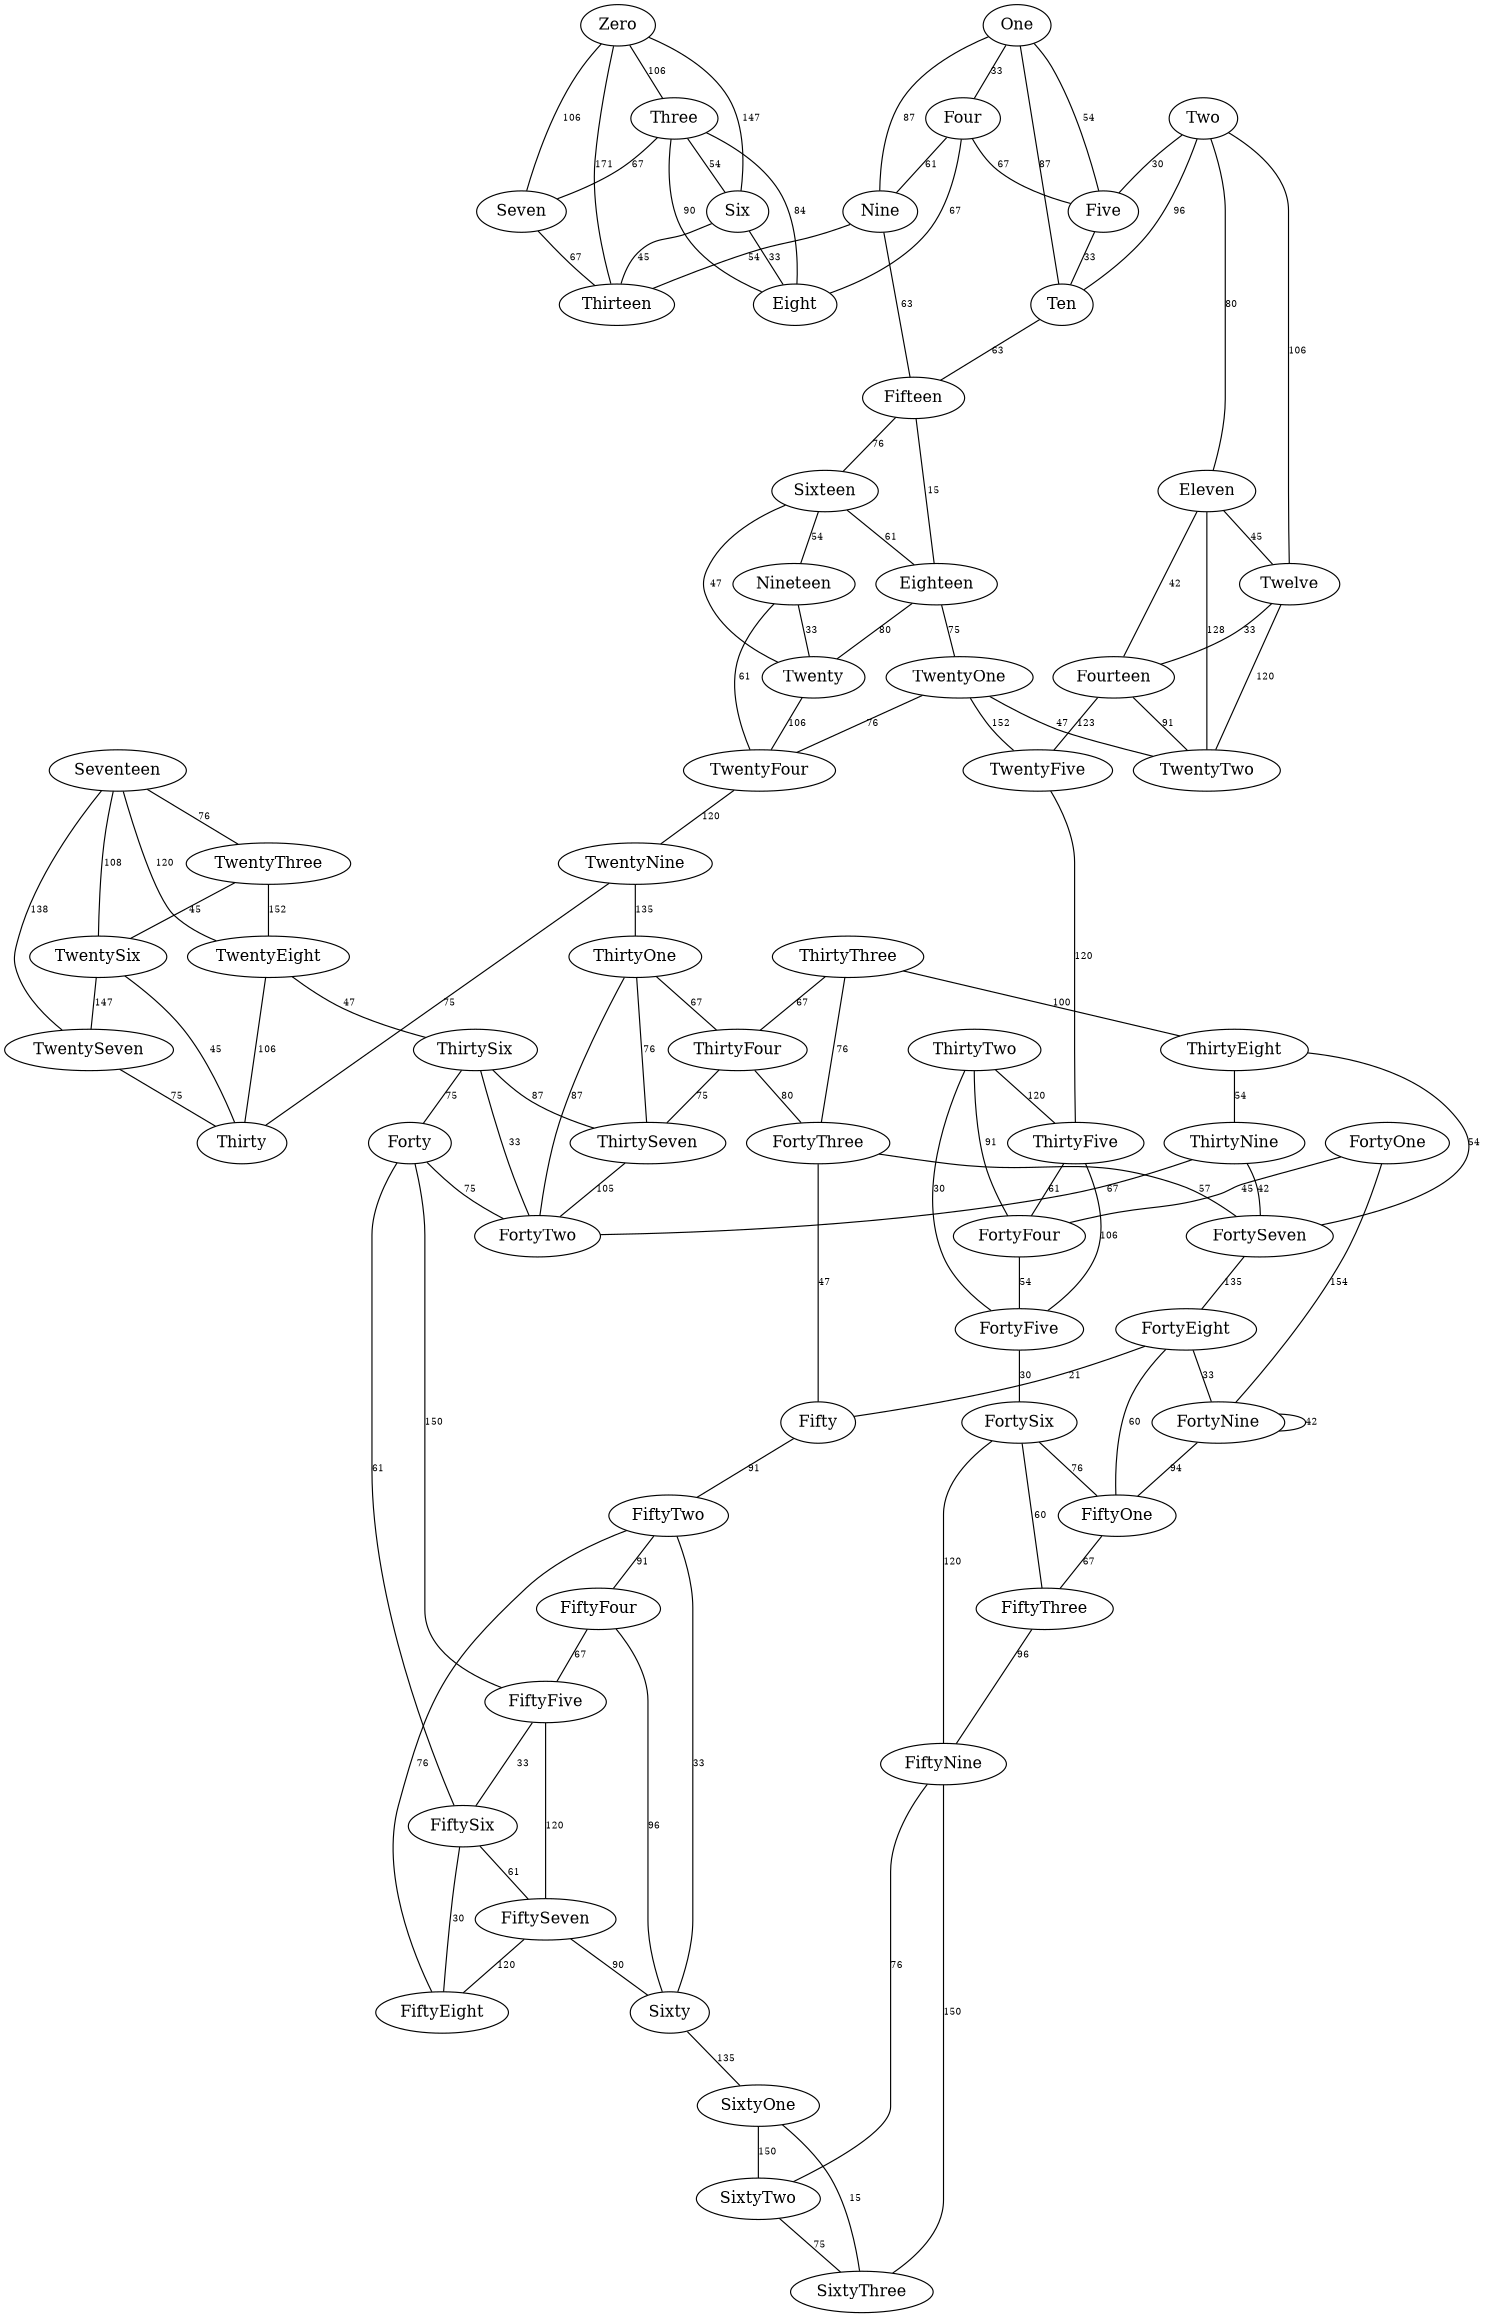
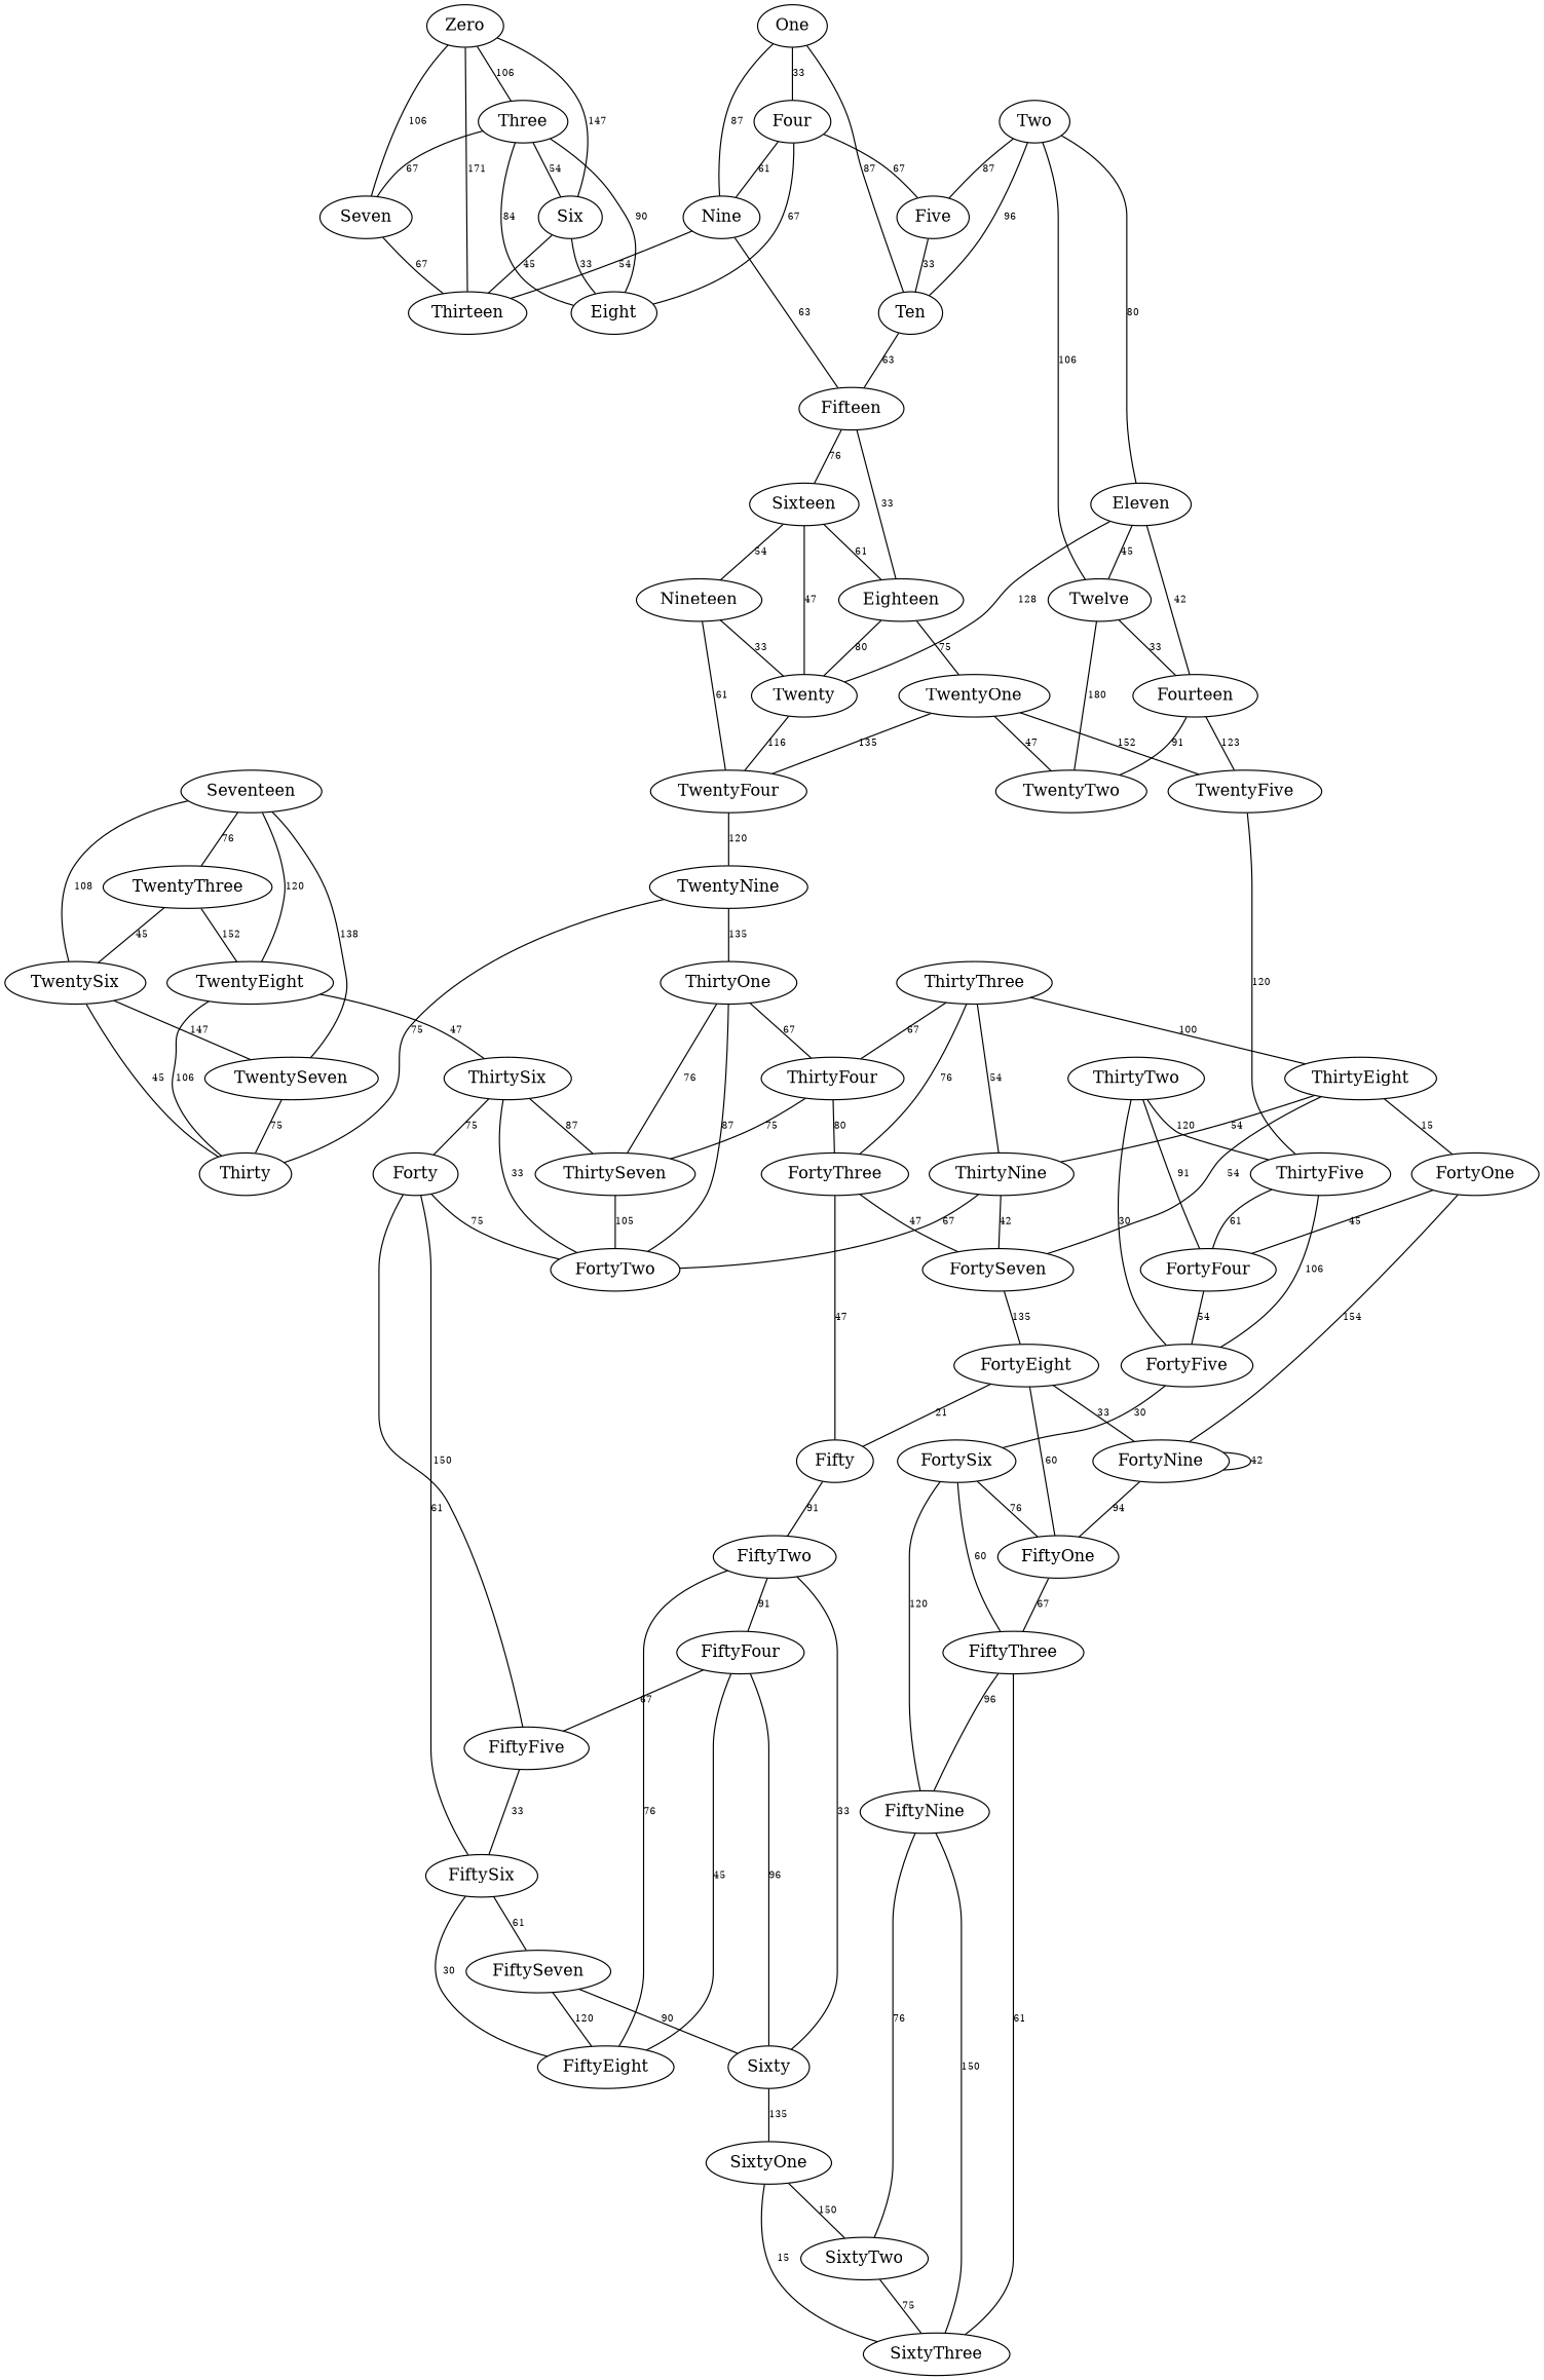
  graph {
    node [fonsize=8]
    edge [fontsize=8]
    n1 [label=Zero]
    n2 [label=Three]
    n3 [label=Six]
    n4 [label=Seven]
    n5 [label=Thirteen]
    n6 [label=Eight]
    n7 [label=One]
    n8 [label=Four]
    n9 [label=Five]
    n10 [label=Nine]
    n11 [label=Ten]
    n12 [label=Fifteen]
    n13 [label=Two]
    n14 [label=Eleven]
    n15 [label=Twelve]
    n16 [label=Fourteen]
    n17 [label=TwentyTwo]
    n18 [label=Sixteen]
    n19 [label=Eighteen]
    n20 [label=TwentyFive]
    n21 [label=ThirtyFive]
    n22 [label=Nineteen]
    n23 [label=Twenty]
    n24 [label=TwentyOne]
    n25 [label=TwentyFour]
    n26 [label=Seventeen]
    n27 [label=TwentyThree]
    n28 [label=TwentySix]
    n29 [label=TwentySeven]
    n30 [label=TwentyEight]
    n31 [label=Thirty]
    n32 [label=ThirtySix]
    n33 [label=TwentyNine]
    n34 [label=ThirtyOne]
    n35 [label=ThirtyTwo]
    n36 [label=FortyFour]
    n37 [label=FortyFive]
    n38 [label=ThirtySeven]
    n39 [label=FortyTwo]
    n40 [label=Forty]
    n41 [label=ThirtyFour]
    n42 [label=FortyThree]
    n43 [label=FortySix]
    n44 [label=ThirtyThree]
    n45 [label=ThirtyEight]
    n46 [label=ThirtyNine]
    n47 [label=FortyOne]
    n48 [label=FortySeven]
    n49 [label=Fifty]
    n50 [label=FiftyFive]
    n51 [label=FiftySix]
    n52 [label=FortyNine]
    n53 [label=FortyEight]
    n54 [label=FiftySeven]
    n55 [label=FiftyEight]
    n56 [label=FiftyOne]
    n57 [label=FiftyTwo]
    n58 [label=FiftyThree]
    n59 [label=FiftyNine]
    n60 [label=SixtyThree]
    n61 [label=SixtyTwo]
    n62 [label=FiftyFour]
    n63 [label=Sixty]
    n64 [label=SixtyOne]
    n1 -- n2 [label=106]
    n1 -- n3 [label=147]
    n1 -- n4 [label=106]
    n1 -- n5 [label=171]
    n2 -- n3 [label=54]
    n2 -- n4 [label=67]
    n2 -- n6 [label=84]
    n2 -- n6 [label=90]
    n3 -- n5 [label=45]
    n3 -- n6 [label=33]
    n4 -- n5 [label=67]
    n7 -- n8 [label=33]
-   n7 -- n9 [label=54]
    n7 -- n10 [label=87]
    n7 -- n11 [label=87]
    n8 -- n6 [label=67]
    n8 -- n9 [label=67]
    n8 -- n10 [label=61]
    n9 -- n11 [label=33]
    n10 -- n5 [label=54]
    n10 -- n12 [label=63]
    n11 -- n12 [label=63]
    n12 -- n18 [label=76]
-   n12 -- n19 [label=15]
-   n13 -- n9 [label=30]
+   n12 -- n19 [label=33]
+   n13 -- n9 [label=87]
    n13 -- n11 [label=96]
    n13 -- n14 [label=80]
    n13 -- n15 [label=106]
    n14 -- n15 [label=45]
    n14 -- n16 [label=42]
-   n14 -- n17 [label=128]
+   n14 -- n23 [label=128]
    n15 -- n16 [label=33]
-   n15 -- n17 [label=120]
+   n15 -- n17 [label=180]
    n16 -- n17 [label=91]
    n16 -- n20 [label=123]
    n18 -- n19 [label=61]
    n18 -- n22 [label=54]
    n18 -- n23 [label=47]
    n19 -- n23 [label=80]
    n19 -- n24 [label=75]
    n20 -- n21 [label=120]
    n21 -- n36 [label=61]
    n21 -- n37 [label=106]
    n22 -- n23 [label=33]
    n22 -- n25 [label=61]
-   n23 -- n25 [label=106]
+   n23 -- n25 [label=116]
    n24 -- n17 [label=47]
    n24 -- n20 [label=152]
-   n24 -- n25 [label=76]
+   n24 -- n25 [label=135]
    n25 -- n33 [label=120]
    n26 -- n27 [label=76]
    n26 -- n28 [label=108]
    n26 -- n29 [label=138]
    n26 -- n30 [label=120]
    n27 -- n28 [label=45]
    n27 -- n30 [label=152]
    n28 -- n29 [label=147]
    n28 -- n31 [label=45]
    n29 -- n31 [label=75]
    n30 -- n31 [label=106]
    n30 -- n32 [label=47]
    n32 -- n38 [label=87]
    n32 -- n39 [label=33]
    n32 -- n40 [label=75]
    n33 -- n31 [label=75]
    n33 -- n34 [label=135]
    n34 -- n38 [label=76]
    n34 -- n39 [label=87]
    n34 -- n41 [label=67]
    n35 -- n21 [label=120]
    n35 -- n36 [label=91]
    n35 -- n37 [label=30]
    n36 -- n37 [label=54]
    n37 -- n43 [label=30]
    n38 -- n39 [label=105]
    n40 -- n39 [label=75]
    n40 -- n50 [label=150]
    n40 -- n51 [label=61]
    n41 -- n38 [label=75]
    n41 -- n42 [label=80]
-   n42 -- n48 [label=57]
+   n42 -- n48 [label=47]
    n42 -- n49 [label=47]
    n43 -- n56 [label=76]
    n43 -- n58 [label=60]
    n43 -- n59 [label=120]
    n44 -- n41 [label=67]
    n44 -- n42 [label=76]
    n44 -- n45 [label=100]
+   n44 -- n46 [label=54]
    n45 -- n46 [label=54]
+   n45 -- n47 [label=15]
    n45 -- n48 [label=54]
    n46 -- n39 [label=67]
    n46 -- n48 [label=42]
    n47 -- n36 [label=45]
    n47 -- n52 [label=154]
    n48 -- n53 [label=135]
    n49 -- n57 [label=91]
    n50 -- n51 [label=33]
-   n50 -- n54 [label=120]
    n51 -- n54 [label=61]
    n51 -- n55 [label=30]
    n52 -- n52 [label=42]
    n52 -- n56 [label=94]
    n53 -- n49 [label=21]
    n53 -- n52 [label=33]
    n53 -- n56 [label=60]
    n54 -- n55 [label=120]
    n54 -- n63 [label=90]
    n56 -- n58 [label=67]
    n57 -- n55 [label=76]
    n57 -- n62 [label=91]
    n57 -- n63 [label=33]
    n58 -- n59 [label=96]
+   n58 -- n60 [label=61]
    n59 -- n60 [label=150]
    n59 -- n61 [label=76]
    n61 -- n60 [label=75]
    n62 -- n50 [label=67]
+   n62 -- n55 [label=45]
    n62 -- n63 [label=96]
    n63 -- n64 [label=135]
    n64 -- n60 [label=15]
    n64 -- n61 [label=150]
  }
